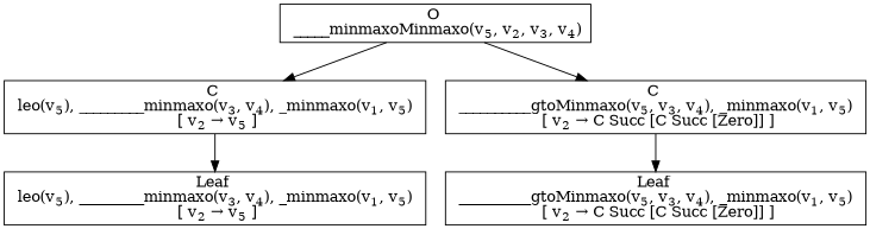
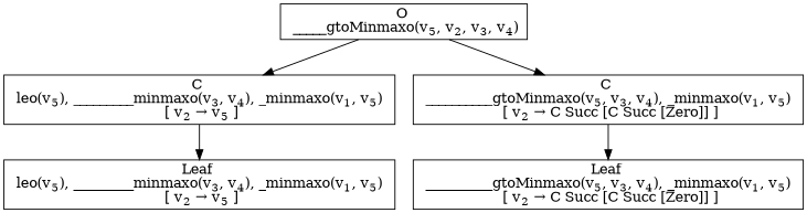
  digraph {
    rankdir=TB
    fontname="DejaVu Serif"
    node [fillcolor=white shape=box style=filled fontname="DejaVu Serif"]
    edge [fontname="DejaVu Serif"]
-   n1 [label=<O <BR/> _____minmaxoMinmaxo(v<SUB>5</SUB>, v<SUB>2</SUB>, v<SUB>3</SUB>, v<SUB>4</SUB>)>]
+   n1 [label=<O <BR/> _____gtoMinmaxo(v<SUB>5</SUB>, v<SUB>2</SUB>, v<SUB>3</SUB>, v<SUB>4</SUB>)>]
    n2 [label=<C <BR/> leo(v<SUB>5</SUB>), _________minmaxo(v<SUB>3</SUB>, v<SUB>4</SUB>), _minmaxo(v<SUB>1</SUB>, v<SUB>5</SUB>) <BR/>  [ v<SUB>2</SUB> &rarr; v<SUB>5</SUB> ] >]
    n3 [label=<C <BR/> __________gtoMinmaxo(v<SUB>5</SUB>, v<SUB>3</SUB>, v<SUB>4</SUB>), _minmaxo(v<SUB>1</SUB>, v<SUB>5</SUB>) <BR/>  [ v<SUB>2</SUB> &rarr; C Succ [C Succ [Zero]] ] >]
    n4 [label=<Leaf <BR/> leo(v<SUB>5</SUB>), _________minmaxo(v<SUB>3</SUB>, v<SUB>4</SUB>), _minmaxo(v<SUB>1</SUB>, v<SUB>5</SUB>) <BR/>  [ v<SUB>2</SUB> &rarr; v<SUB>5</SUB> ] >]
    n5 [label=<Leaf <BR/> __________gtoMinmaxo(v<SUB>5</SUB>, v<SUB>3</SUB>, v<SUB>4</SUB>), _minmaxo(v<SUB>1</SUB>, v<SUB>5</SUB>) <BR/>  [ v<SUB>2</SUB> &rarr; C Succ [C Succ [Zero]] ] >]
    n1 -> n2
    n1 -> n3
    n2 -> n4
    n3 -> n5
  }
